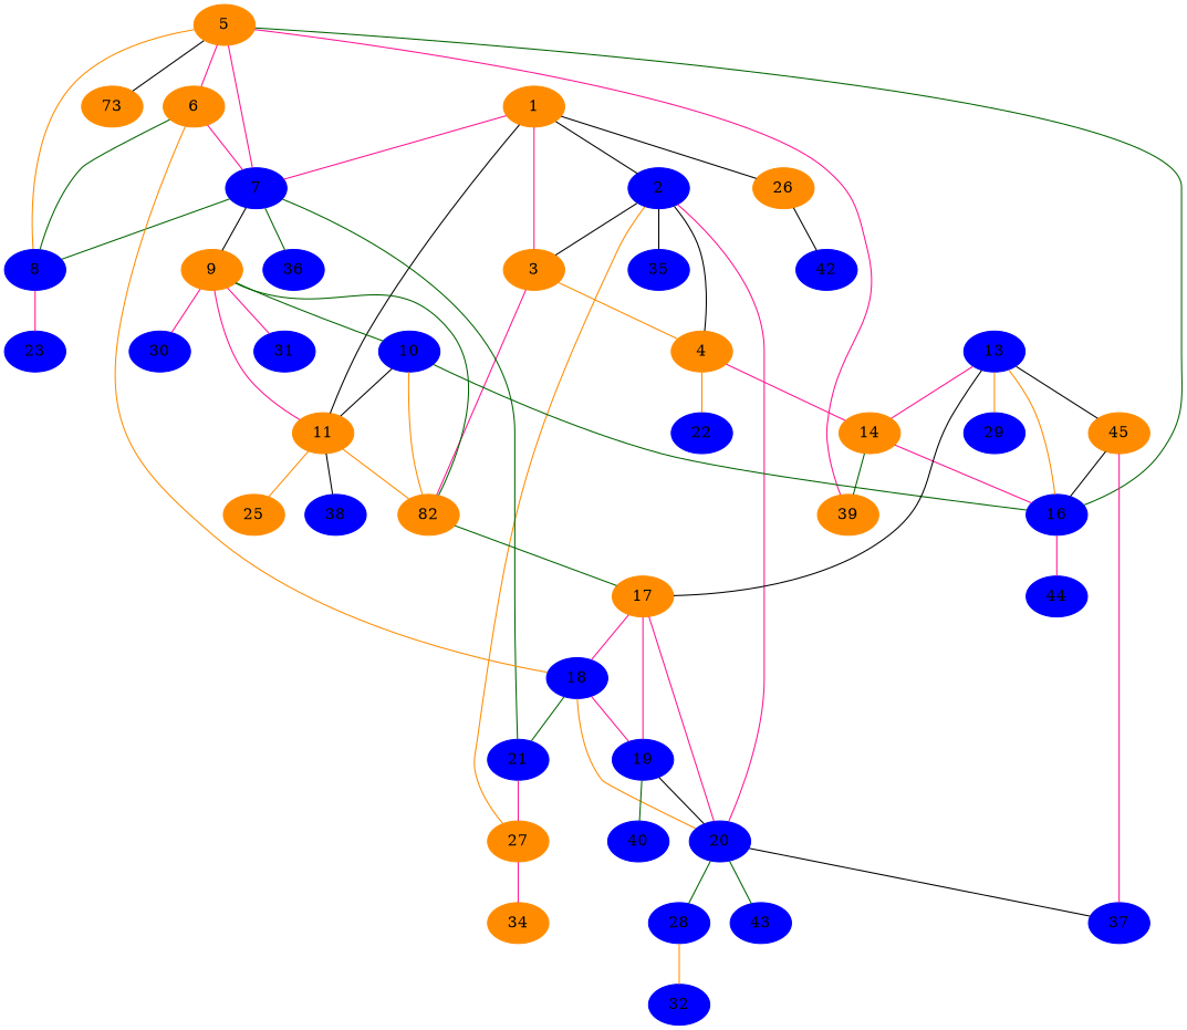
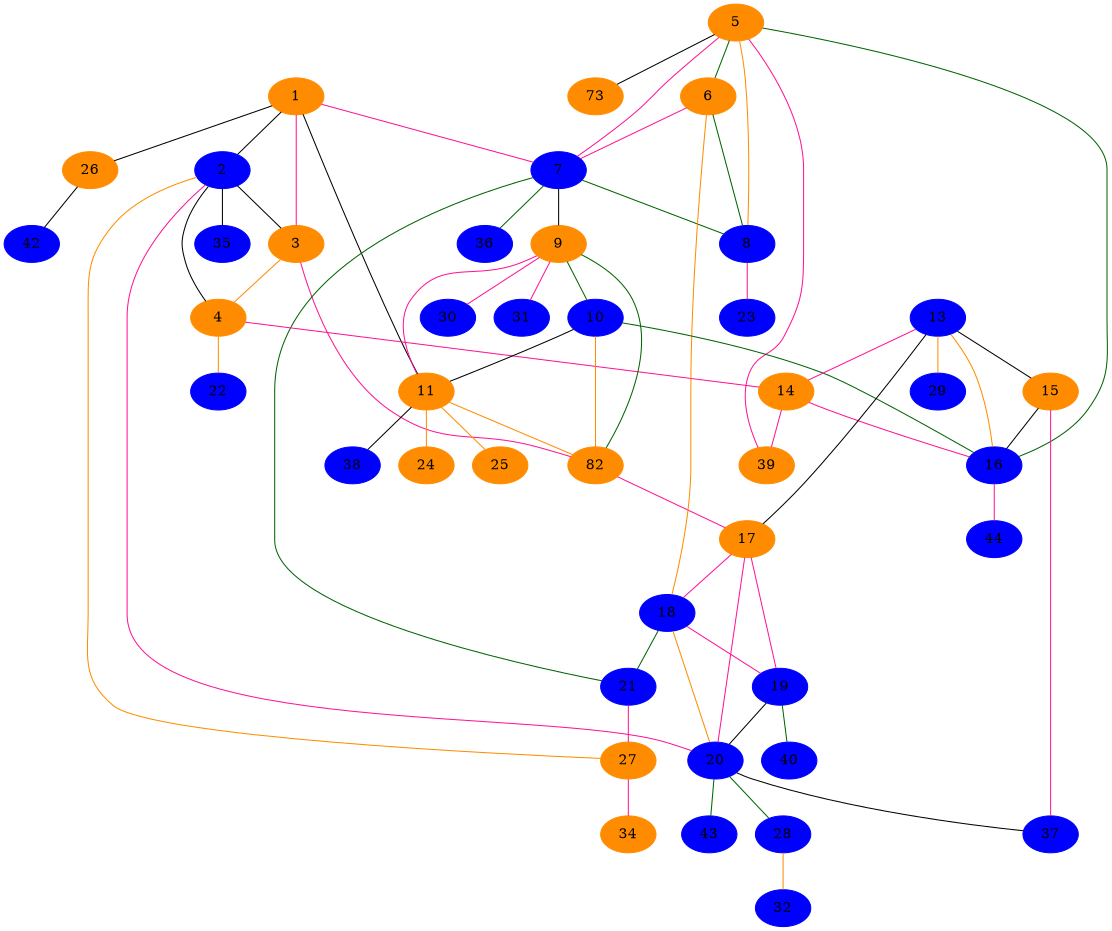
  graph {
    node [color=blue style=filled]
    edge [color=deeppink weight=1.0]
    1 [color=darkorange]
    2
    3 [color=darkorange]
    7
    26 [color=darkorange]
    11 [color=darkorange]
    4 [color=darkorange]
    20
    27 [color=darkorange]
    35
    n11 [color=darkorange label=82]
    14 [color=darkorange]
    22
    8
    9 [color=darkorange]
    21
    36
    42
    37
    28
    43
    34 [color=darkorange]
    17 [color=darkorange]
    16
    39 [color=darkorange]
    5 [color=darkorange]
    6 [color=darkorange]
    n28 [color=darkorange label=73]
    18
    23
    44
    19
    10
    30
    31
+   24 [color=darkorange]
    25 [color=darkorange]
    38
    13
-   15 [color=darkorange label=45]
+   15 [color=darkorange]
    29
    40
    32
    1 -- 2 [color=black]
    1 -- 3 [weight=2.0]
    1 -- 7
    1 -- 26 [color=black]
    1 -- 11 [color=black]
    2 -- 3 [color=black]
    2 -- 4 [color=black]
    2 -- 20
    2 -- 27 [color=darkorange]
    2 -- 35 [color=black weight=4.0]
    3 -- 4 [color=darkorange]
    3 -- n11
    7 -- 8 [color=darkgreen]
    7 -- 9 [color=black]
    7 -- 21 [color=darkgreen]
    7 -- 36 [color=darkgreen]
    26 -- 42 [color=black]
    11 -- n11 [color=darkorange]
+   11 -- 24 [color=darkorange]
    11 -- 25 [color=darkorange]
    11 -- 38 [color=black]
    4 -- 14
    4 -- 22 [color=darkorange weight=2.0]
    20 -- 37 [color=black]
    20 -- 28 [color=darkgreen]
    20 -- 43 [color=darkgreen]
    27 -- 34 [weight=2.0]
-   n11 -- 17 [color=darkgreen]
+   n11 -- 17
    14 -- 16
-   14 -- 39 [color=darkgreen]
+   14 -- 39
    8 -- 23 [weight=3.0]
    9 -- 11
    9 -- n11 [color=darkgreen]
    9 -- 10 [color=darkgreen]
    9 -- 30
    9 -- 31
    21 -- 27 [weight=2.0]
    28 -- 32 [color=darkorange]
    17 -- 20
    17 -- 18
    17 -- 19
    16 -- 44
    5 -- 7
    5 -- 8 [color=darkorange]
    5 -- 16 [color=darkgreen]
    5 -- 39
-   5 -- 6
+   5 -- 6 [color=darkgreen]
    5 -- n28 [color=black]
    6 -- 7
    6 -- 8 [color=darkgreen]
    6 -- 18 [color=darkorange]
    18 -- 20 [color=darkorange]
    18 -- 21 [color=darkgreen weight=3.0]
    18 -- 19
    19 -- 20 [color=black]
    19 -- 40 [color=darkgreen]
    10 -- 11 [color=black]
    10 -- n11 [color=darkorange]
    10 -- 16 [color=darkgreen]
    13 -- 14
    13 -- 17 [color=black]
    13 -- 16 [color=darkorange]
    13 -- 15 [color=black]
    13 -- 29 [color=darkorange weight=4.0]
    15 -- 37 [weight=2.0]
    15 -- 16 [color=black]
  }
